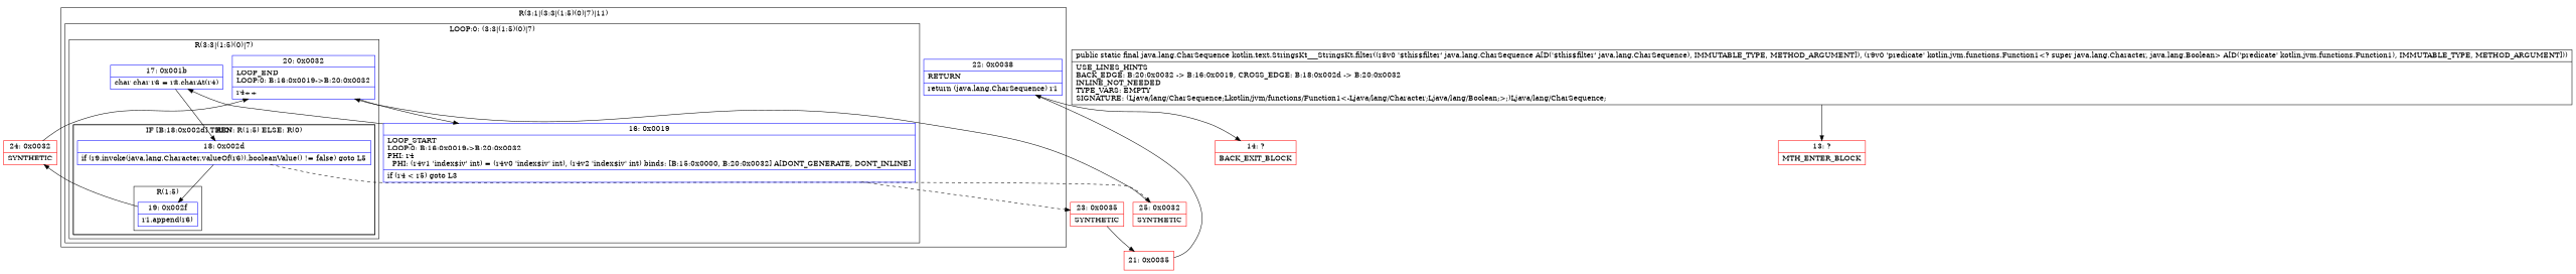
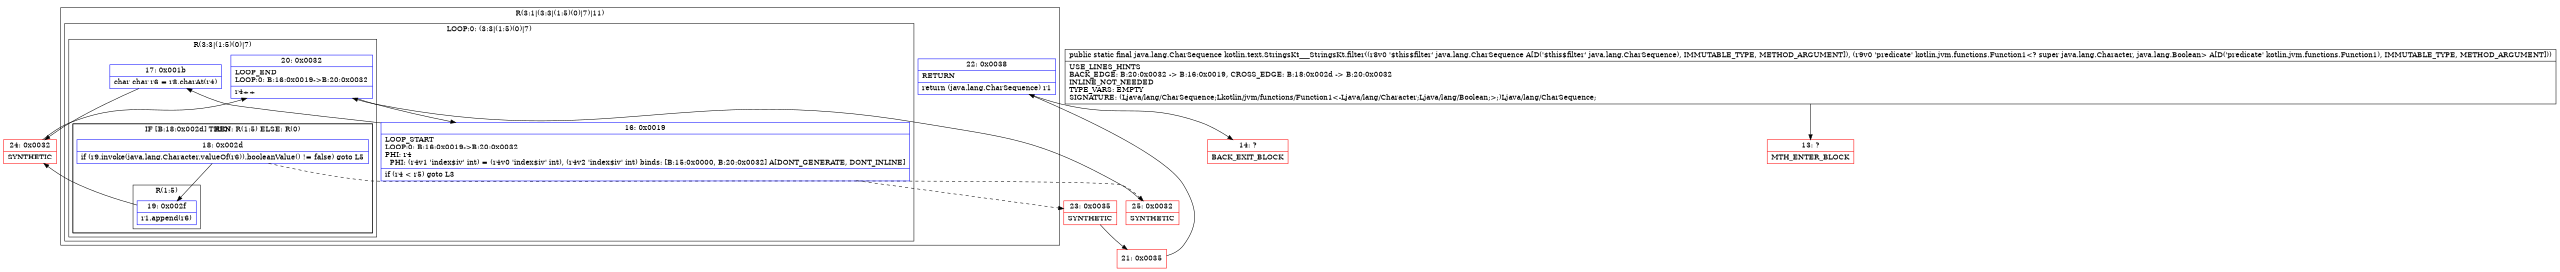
  digraph {
    node [color=blue shape=record]
    n1 [label="{19\:\ 0x002f|r1.append(r6)\l}"]
    n2 [label="{18\:\ 0x002d|if (r9.invoke(java.lang.Character.valueOf(r6)).booleanValue() != false) goto L5\l}"]
    n3 [label="{17\:\ 0x001b|char char r6 = r8.charAt(r4)\l}"]
    n4 [label="{20\:\ 0x0032|LOOP_END\lLOOP:0: B:16:0x0019\-\>B:20:0x0032\l|r4++\l}"]
    n5 [label="{16\:\ 0x0019|LOOP_START\lLOOP:0: B:16:0x0019\-\>B:20:0x0032\lPHI: r4 \l  PHI: (r4v1 'index$iv' int) = (r4v0 'index$iv' int), (r4v2 'index$iv' int) binds: [B:15:0x0000, B:20:0x0032] A[DONT_GENERATE, DONT_INLINE]\l|if (r4 \< r5) goto L3\l}"]
    n6 [label="{22\:\ 0x0038|RETURN\l|return (java.lang.CharSequence) r1\l}"]
    n7 [color=red label="{24\:\ 0x0032|SYNTHETIC\l}"]
    n8 [color=red label="{25\:\ 0x0032|SYNTHETIC\l}"]
    n9 [color=red label="{23\:\ 0x0035|SYNTHETIC\l}"]
    n10 [color=red label="{14\:\ ?|BACK_EXIT_BLOCK\l}"]
    n11 [color=red label="{21\:\ 0x0035}"]
    n12 [color=red label="{13\:\ ?|MTH_ENTER_BLOCK\l}"]
    n13 [label="{public static final java.lang.CharSequence kotlin.text.StringsKt___StringsKt.filter((r8v0 '$this$filter' java.lang.CharSequence A[D('$this$filter' java.lang.CharSequence), IMMUTABLE_TYPE, METHOD_ARGUMENT]), (r9v0 'predicate' kotlin.jvm.functions.Function1\<? super java.lang.Character, java.lang.Boolean\> A[D('predicate' kotlin.jvm.functions.Function1), IMMUTABLE_TYPE, METHOD_ARGUMENT]))  | USE_LINES_HINTS\lBACK_EDGE: B:20:0x0032 \-\> B:16:0x0019, CROSS_EDGE: B:18:0x002d \-\> B:20:0x0032\lINLINE_NOT_NEEDED\lTYPE_VARS: EMPTY\lSIGNATURE: (Ljava\/lang\/CharSequence;Lkotlin\/jvm\/functions\/Function1\<\-Ljava\/lang\/Character;Ljava\/lang\/Boolean;\>;)Ljava\/lang\/CharSequence;\l}" color=""]
    subgraph cluster_1 {
      label="R(3:1|(3:3|(1:5)(0)|7)|11)"
      n6
      subgraph cluster_2 {
        label="LOOP:0: (3:3|(1:5)(0)|7)"
        n5
        subgraph cluster_3 {
          label="R(3:3|(1:5)(0)|7)"
          n3
          n4
          subgraph cluster_4 {
            label="IF [B:18:0x002d] THEN: R(1:5) ELSE: R(0)"
            n2
            subgraph cluster_5 {
              label="R(1:5)"
              n1
            }
            subgraph cluster_6 {
              label="R(0)"
            }
          }
        }
      }
    }
    n1 -> n7
    n2 -> n1
    n2 -> n8 [style=dashed]
-   n3 -> n2
+   n3 -> n7
    n4 -> n5
    n5 -> n3
    n5 -> n9 [style=dashed]
    n6 -> n10
    n7 -> n4
    n8 -> n4
    n9 -> n11
    n11 -> n6
    n13 -> n12
  }
